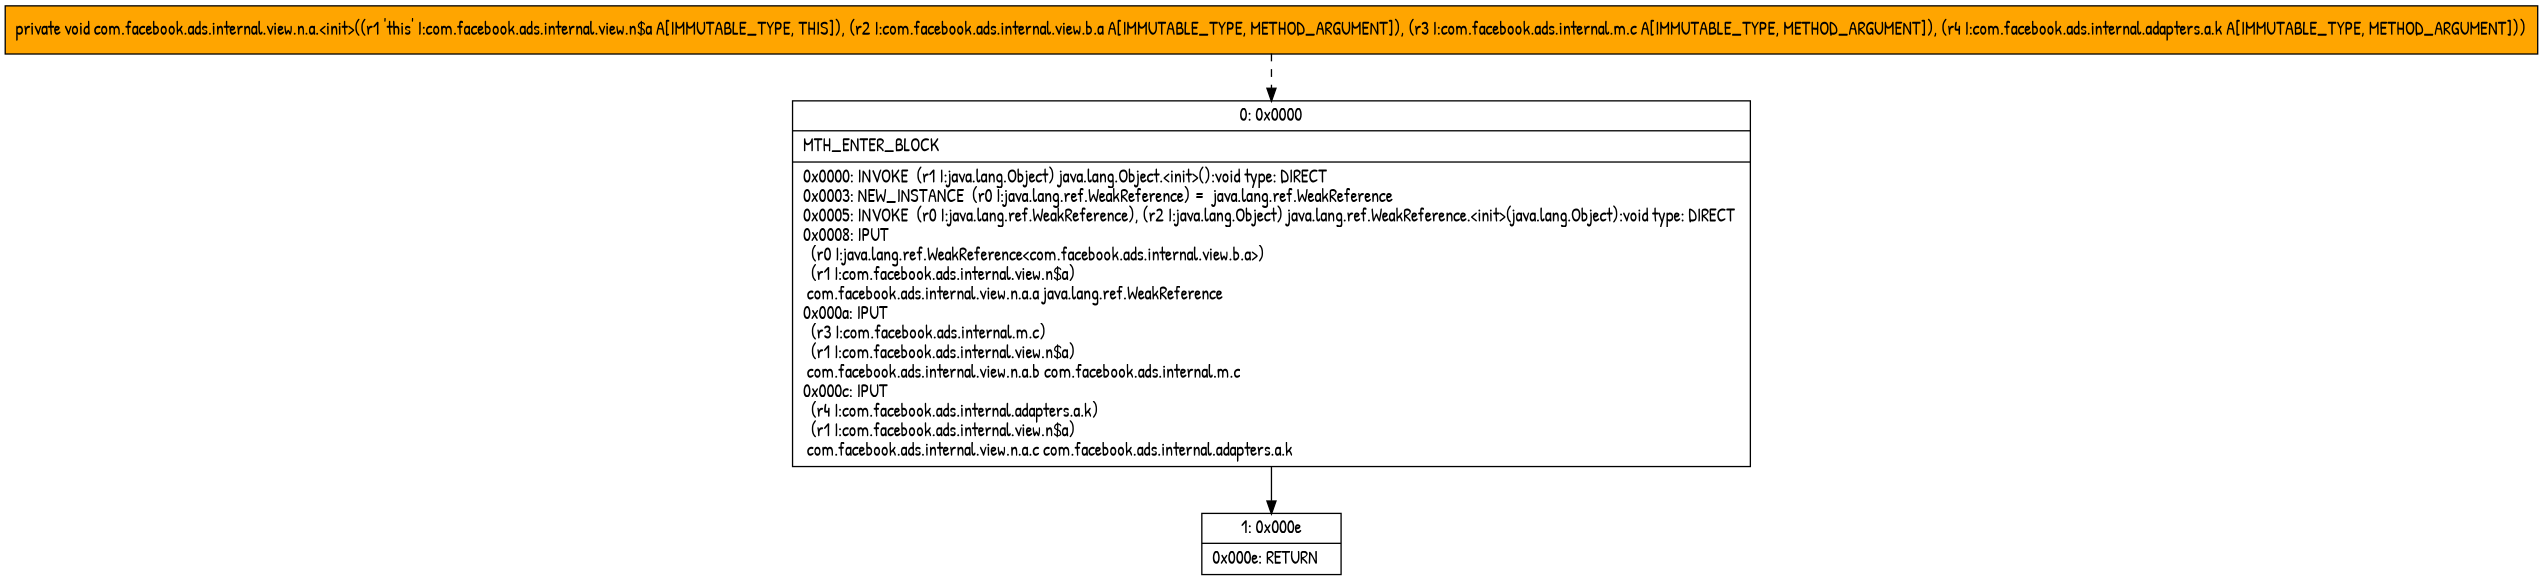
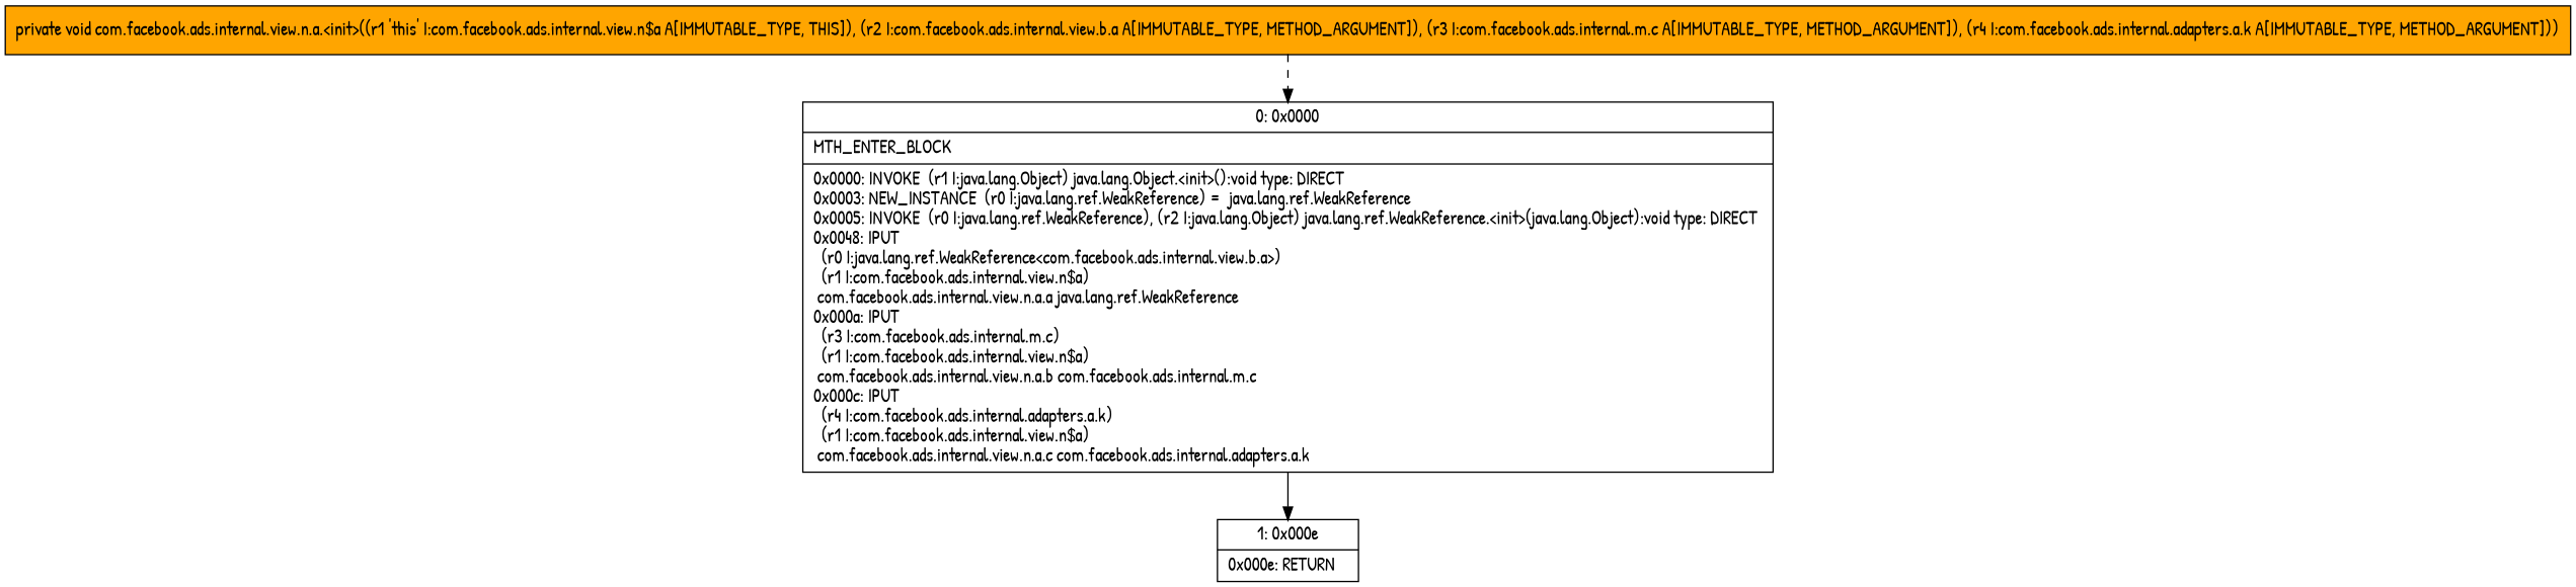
  digraph {
    fontname="Patrick Hand"
    node [shape=record style=filled fillcolor=white fontname="Patrick Hand"]
    edge [fontname="Patrick Hand"]
-   n1 [label="{0\:\ 0x0000|MTH_ENTER_BLOCK\l|0x0000: INVOKE  (r1 I:java.lang.Object) java.lang.Object.\<init\>():void type: DIRECT \l0x0003: NEW_INSTANCE  (r0 I:java.lang.ref.WeakReference) =  java.lang.ref.WeakReference \l0x0005: INVOKE  (r0 I:java.lang.ref.WeakReference), (r2 I:java.lang.Object) java.lang.ref.WeakReference.\<init\>(java.lang.Object):void type: DIRECT \l0x0008: IPUT  \l  (r0 I:java.lang.ref.WeakReference\<com.facebook.ads.internal.view.b.a\>)\l  (r1 I:com.facebook.ads.internal.view.n$a)\l com.facebook.ads.internal.view.n.a.a java.lang.ref.WeakReference \l0x000a: IPUT  \l  (r3 I:com.facebook.ads.internal.m.c)\l  (r1 I:com.facebook.ads.internal.view.n$a)\l com.facebook.ads.internal.view.n.a.b com.facebook.ads.internal.m.c \l0x000c: IPUT  \l  (r4 I:com.facebook.ads.internal.adapters.a.k)\l  (r1 I:com.facebook.ads.internal.view.n$a)\l com.facebook.ads.internal.view.n.a.c com.facebook.ads.internal.adapters.a.k \l}"]
+   n1 [label="{0\:\ 0x0000|MTH_ENTER_BLOCK\l|0x0000: INVOKE  (r1 I:java.lang.Object) java.lang.Object.\<init\>():void type: DIRECT \l0x0003: NEW_INSTANCE  (r0 I:java.lang.ref.WeakReference) =  java.lang.ref.WeakReference \l0x0005: INVOKE  (r0 I:java.lang.ref.WeakReference), (r2 I:java.lang.Object) java.lang.ref.WeakReference.\<init\>(java.lang.Object):void type: DIRECT \l0x0048: IPUT  \l  (r0 I:java.lang.ref.WeakReference\<com.facebook.ads.internal.view.b.a\>)\l  (r1 I:com.facebook.ads.internal.view.n$a)\l com.facebook.ads.internal.view.n.a.a java.lang.ref.WeakReference \l0x000a: IPUT  \l  (r3 I:com.facebook.ads.internal.m.c)\l  (r1 I:com.facebook.ads.internal.view.n$a)\l com.facebook.ads.internal.view.n.a.b com.facebook.ads.internal.m.c \l0x000c: IPUT  \l  (r4 I:com.facebook.ads.internal.adapters.a.k)\l  (r1 I:com.facebook.ads.internal.view.n$a)\l com.facebook.ads.internal.view.n.a.c com.facebook.ads.internal.adapters.a.k \l}"]
    n2 [label="{1\:\ 0x000e|0x000e: RETURN   \l}"]
    n3 [label="{private void com.facebook.ads.internal.view.n.a.\<init\>((r1 'this' I:com.facebook.ads.internal.view.n$a A[IMMUTABLE_TYPE, THIS]), (r2 I:com.facebook.ads.internal.view.b.a A[IMMUTABLE_TYPE, METHOD_ARGUMENT]), (r3 I:com.facebook.ads.internal.m.c A[IMMUTABLE_TYPE, METHOD_ARGUMENT]), (r4 I:com.facebook.ads.internal.adapters.a.k A[IMMUTABLE_TYPE, METHOD_ARGUMENT])) }" fillcolor=orange]
    n1 -> n2 [style=solid]
    n3 -> n1 [style=dashed]
  }
